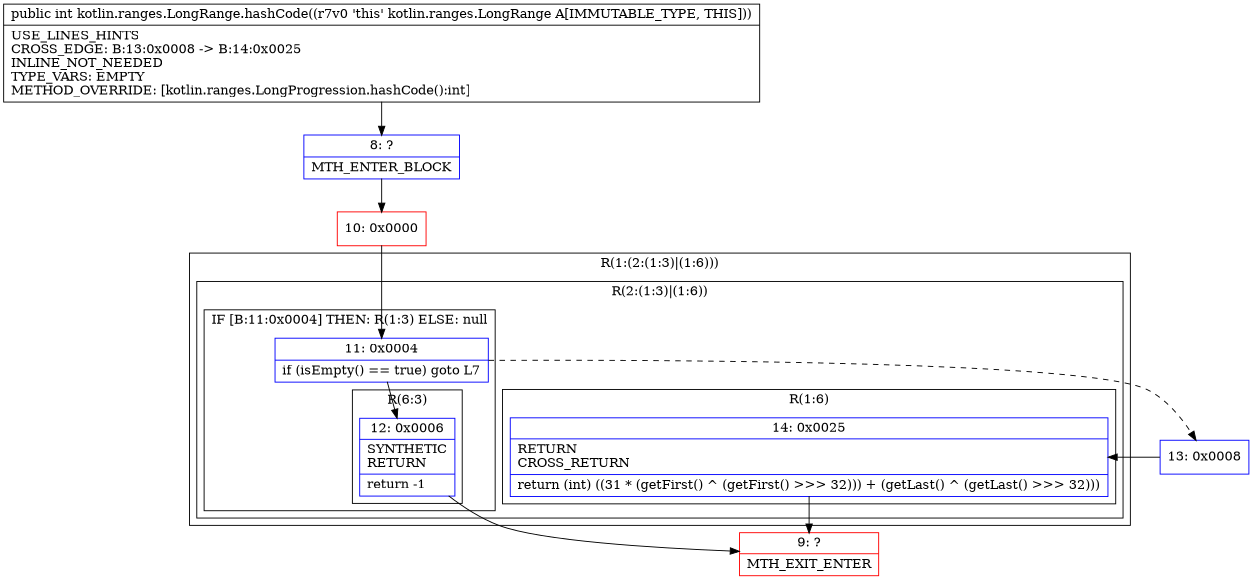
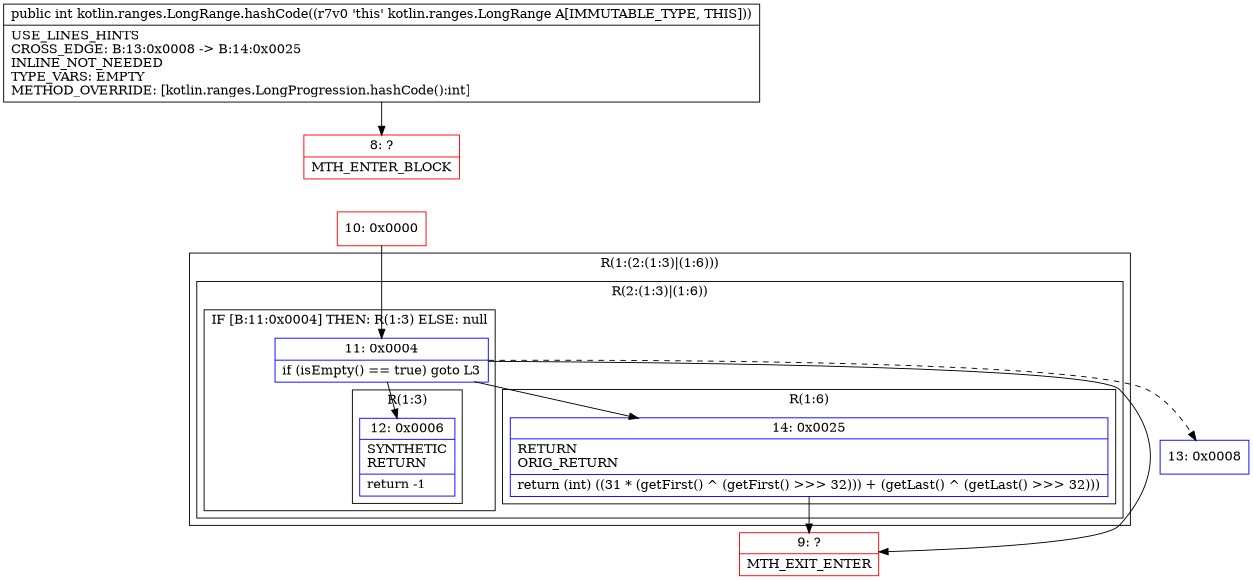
  digraph {
    node [color=blue shape=record]
    n1 [label="{12\:\ 0x0006|SYNTHETIC\lRETURN\l|return \-1\l}"]
-   n2 [label="{11\:\ 0x0004|if (isEmpty() == true) goto L7\l}"]
-   n3 [label="{14\:\ 0x0025|RETURN\lCROSS_RETURN\l|return (int) ((31 * (getFirst() ^ (getFirst() \>\>\> 32))) + (getLast() ^ (getLast() \>\>\> 32)))\l}"]
+   n2 [label="{11\:\ 0x0004|if (isEmpty() == true) goto L3\l}"]
+   n3 [label="{14\:\ 0x0025|RETURN\lORIG_RETURN\l|return (int) ((31 * (getFirst() ^ (getFirst() \>\>\> 32))) + (getLast() ^ (getLast() \>\>\> 32)))\l}"]
    n4 [color=red label="{9\:\ ?|MTH_EXIT_ENTER\l}"]
    n5 [label="{13\:\ 0x0008}"]
-   n6 [label="{8\:\ ?|MTH_ENTER_BLOCK\l}"]
+   n6 [color=red label="{8\:\ ?|MTH_ENTER_BLOCK\l}"]
    n7 [color=red label="{10\:\ 0x0000}"]
    n8 [label="{public int kotlin.ranges.LongRange.hashCode((r7v0 'this' kotlin.ranges.LongRange A[IMMUTABLE_TYPE, THIS]))  | USE_LINES_HINTS\lCROSS_EDGE: B:13:0x0008 \-\> B:14:0x0025\lINLINE_NOT_NEEDED\lTYPE_VARS: EMPTY\lMETHOD_OVERRIDE: [kotlin.ranges.LongProgression.hashCode():int]\l}" color=""]
    subgraph cluster_1 {
      label="R(1:(2:(1:3)|(1:6)))"
      subgraph cluster_2 {
        label="R(2:(1:3)|(1:6))"
        subgraph cluster_3 {
          label="IF [B:11:0x0004] THEN: R(1:3) ELSE: null"
          n2
          subgraph cluster_4 {
-           label="R(6:3)"
+           label="R(1:3)"
            n1
          }
        }
        subgraph cluster_5 {
          label="R(1:6)"
          n3
        }
      }
    }
-   n1 -> n4
+   n2 -> n4
    n2 -> n1
    n2 -> n5 [style=dashed]
    n3 -> n4
-   n5 -> n3
-   n6 -> n7
+   n2 -> n3
    n7 -> n2
    n8 -> n6
  }
